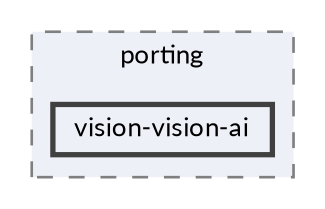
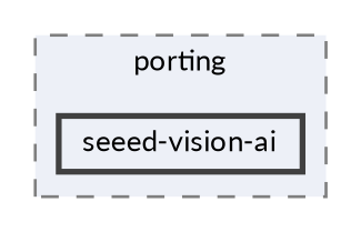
  digraph {
    compound=true
    rankdir=LR
    fontname=Lato
-   n1 [color=grey25 fillcolor="#edf0f7" fontname=Lato fontsize=10 height=0.2 label="vision-vision-ai" shape=box style="filled,bold" width=0.4]
+   n1 [color=grey25 fillcolor="#edf0f7" fontname=Lato fontsize=10 height=0.2 label="seeed-vision-ai" shape=box style="filled,bold" width=0.4]
    subgraph cluster_1 {
      bgcolor="#edf0f7"
      fontsize=10
      label=porting
      pencolor=grey50
      style="filled,dashed"
      n1
    }
  }
